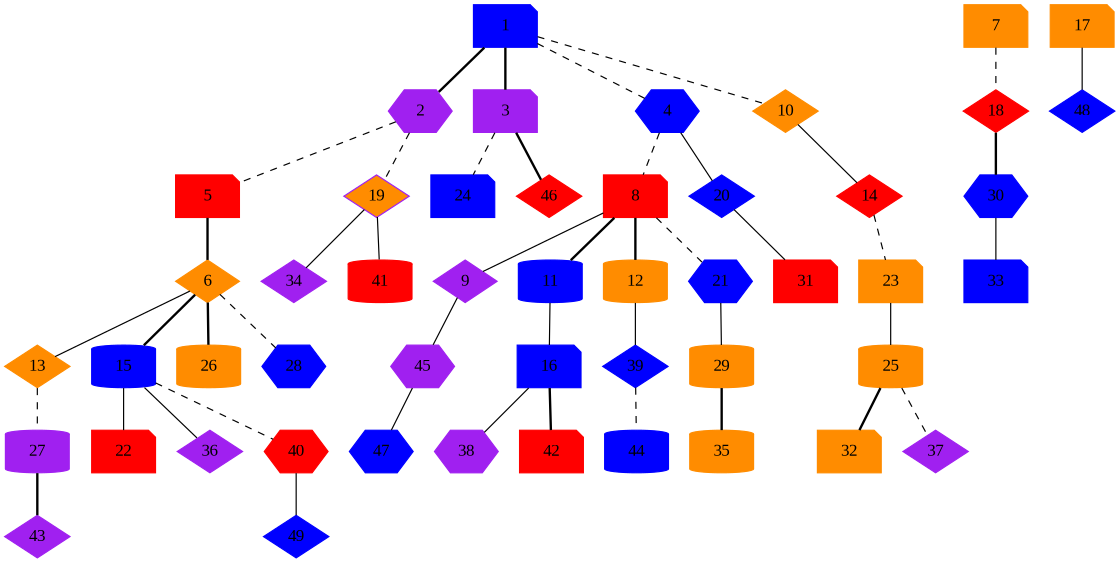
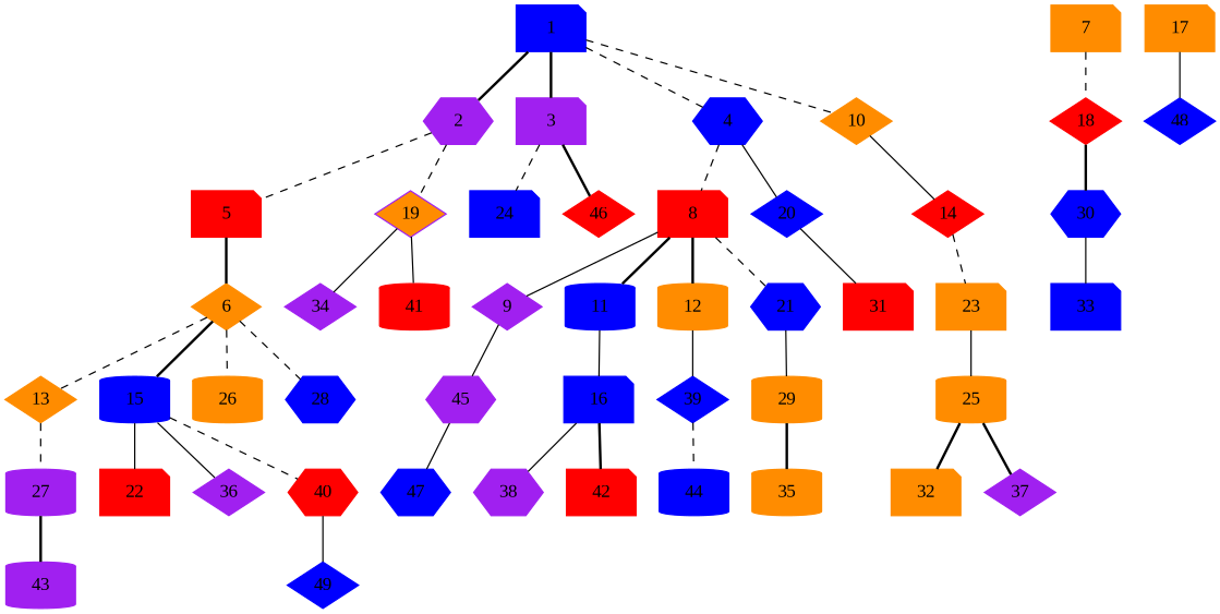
  graph {
    fontname="Liberation Serif"
    node [color=blue fontname="Liberation Serif" shape=diamond style=filled]
    edge [fontname="Liberation Serif" style=solid weight=1.0]
    1 [shape=note]
    2 [color=purple shape=hexagon]
    3 [color=purple shape=note]
    4 [shape=hexagon]
    10 [color=darkorange]
    5 [color=red shape=note]
    19 [color=purple fillcolor=darkorange]
    24 [shape=note]
    46 [color=red]
    8 [color=red shape=note]
    20
    14 [color=red]
    6 [color=darkorange]
    34 [color=purple]
    41 [color=red shape=cylinder]
    9 [color=purple]
    11 [shape=cylinder]
    12 [color=darkorange shape=cylinder]
    21 [shape=hexagon]
    31 [color=red shape=note]
    13 [color=darkorange]
    15 [shape=cylinder]
    26 [color=darkorange shape=cylinder]
    28 [shape=hexagon]
    7 [color=darkorange shape=note]
    18 [color=red]
    27 [color=purple shape=cylinder]
    22 [color=red shape=note]
    36 [color=purple]
    40 [color=red shape=hexagon]
    30 [shape=hexagon]
    45 [color=purple shape=hexagon]
    16 [shape=note]
    39
    29 [color=darkorange shape=cylinder]
    47 [shape=hexagon]
    23 [color=darkorange shape=note]
    17 [color=darkorange shape=note]
    48
    38 [color=purple shape=hexagon]
    42 [color=red shape=note]
    44 [shape=cylinder]
-   43 [color=purple]
+   43 [color=purple shape=cylinder]
    25 [color=darkorange shape=cylinder]
    49
    32 [color=darkorange shape=note]
    33 [shape=note]
    35 [color=darkorange shape=cylinder]
    37 [color=purple]
    1 -- 2 [style=bold weight=2.0]
    1 -- 3 [style=bold]
    1 -- 4 [style=dashed]
    1 -- 10 [style=dashed]
    2 -- 5 [style=dashed]
    2 -- 19 [style=dashed]
    3 -- 24 [style=dashed]
    3 -- 46 [style=bold]
    4 -- 8 [style=dashed]
    4 -- 20 [weight=2.0]
    10 -- 14
    5 -- 6 [style=bold weight=3.0]
    19 -- 34
    19 -- 41
    8 -- 9
    8 -- 11 [style=bold]
    8 -- 12 [style=bold]
    8 -- 21 [style=dashed]
    20 -- 31
    14 -- 23 [style=dashed]
-   6 -- 13
+   6 -- 13 [style=dashed]
    6 -- 15 [style=bold]
-   6 -- 26 [style=bold]
+   6 -- 26 [style=dashed]
    6 -- 28 [style=dashed]
    9 -- 45
    11 -- 16
    12 -- 39
    21 -- 29 [weight=2.0]
    13 -- 27 [style=dashed]
    15 -- 22 [weight=3.0]
    15 -- 36
    15 -- 40 [style=dashed]
    7 -- 18 [style=dashed]
    18 -- 30 [style=bold]
    27 -- 43 [style=bold]
    40 -- 49
    30 -- 33
    45 -- 47
    16 -- 38
    16 -- 42 [style=bold]
    39 -- 44 [style=dashed]
    29 -- 35 [style=bold]
    23 -- 25
    17 -- 48
    25 -- 32 [style=bold]
-   25 -- 37 [style=dashed]
+   25 -- 37 [style=bold]
  }
